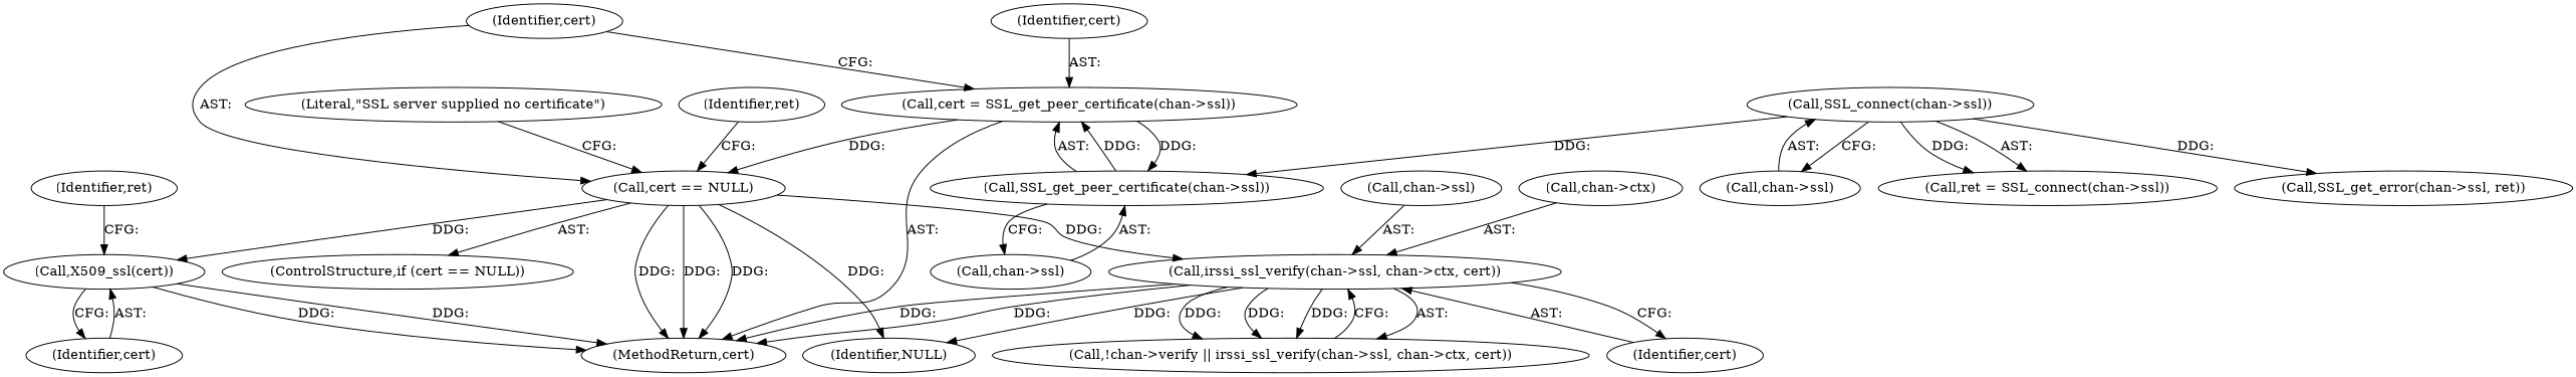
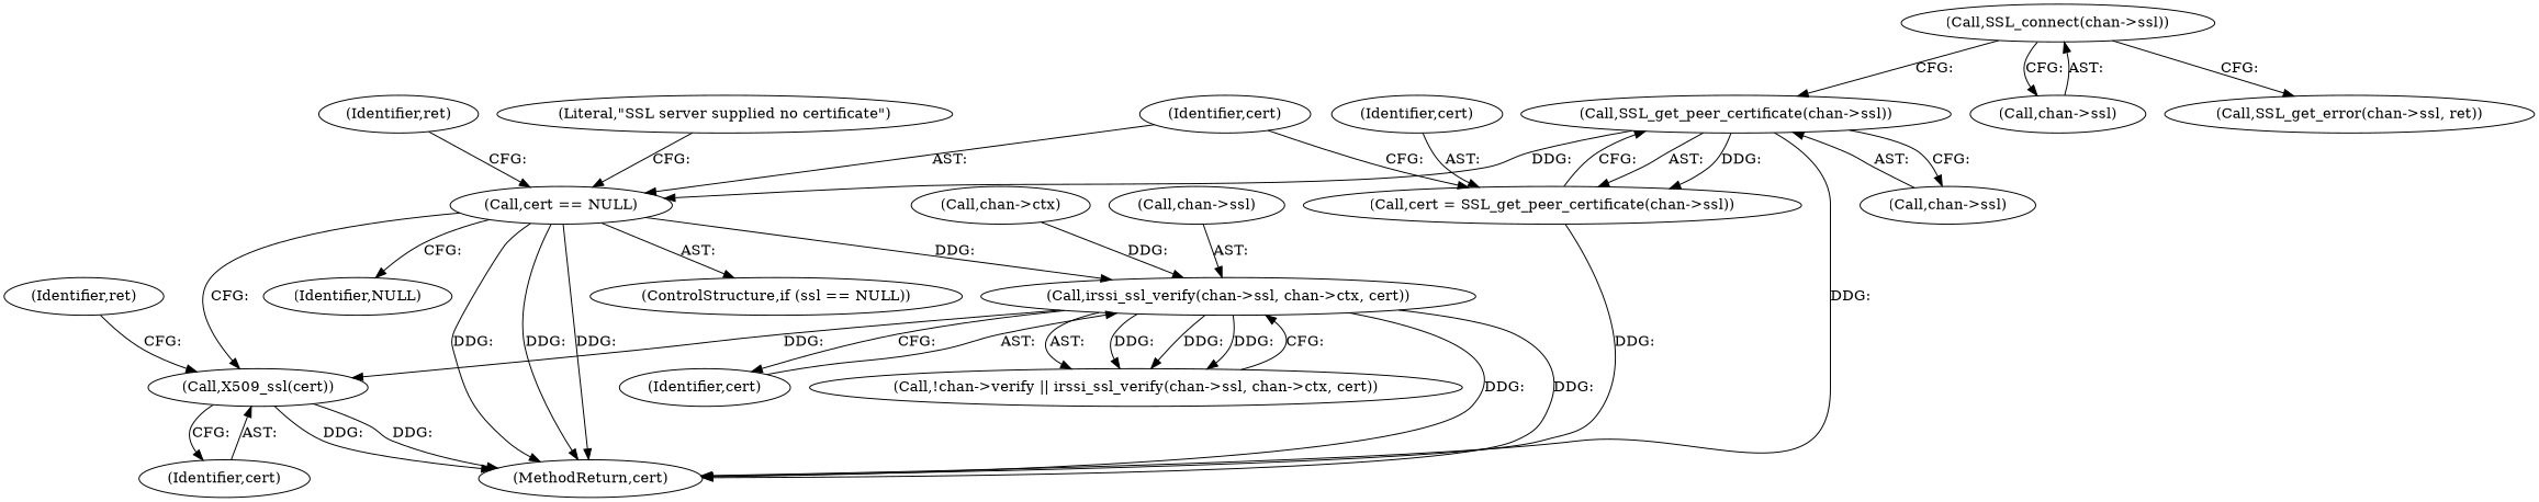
  digraph {
    n1 [label="(Call,X509_ssl(cert))"]
    n2 [label="(Identifier,cert)"]
    n3 [label="(MethodReturn,cert)"]
    n4 [label="(Call,cert == NULL)"]
    n5 [label="(Call,irssi_ssl_verify(chan->ssl, chan->ctx, cert))"]
-   n6 [label="(ControlStructure,if (cert == NULL))"]
+   n6 [label="(ControlStructure,if (ssl == NULL))"]
    n7 [label="(Identifier,NULL)"]
    n8 [label="(Identifier,cert)"]
    n9 [label="(Call,!chan->verify || irssi_ssl_verify(chan->ssl, chan->ctx, cert))"]
    n10 [label="(Call,cert = SSL_get_peer_certificate(chan->ssl))"]
    n11 [label="(Call,SSL_get_peer_certificate(chan->ssl))"]
    n12 [label="(Call,chan->ssl)"]
    n13 [label="(Call,SSL_connect(chan->ssl))"]
    n14 [label="(Call,chan->ssl)"]
-   n15 [label="(Call,ret = SSL_connect(chan->ssl))"]
    n16 [label="(Call,SSL_get_error(chan->ssl, ret))"]
    n17 [label="(Call,chan->ctx)"]
    n18 [label="(Literal,\"SSL server supplied no certificate\")"]
    n19 [label="(Identifier,cert)"]
    n20 [label="(Identifier,ret)"]
    n21 [label="(Identifier,cert)"]
    n22 [label="(Call,chan->ssl)"]
    n23 [label="(Identifier,ret)"]
    n1 -> n2 [label="CFG: "]
    n1 -> n3 [label="DDG: "]
    n1 -> n3 [label="DDG: "]
    n2 -> n1 [label="AST: "]
-   n4 -> n1 [label="DDG: "]
+   n4 -> n1 [label="CFG: "]
    n4 -> n3 [label="DDG: "]
    n4 -> n3 [label="DDG: "]
    n4 -> n3 [label="DDG: "]
    n4 -> n5 [label="DDG: "]
    n4 -> n6 [label="AST: "]
-   n4 -> n7 [label="DDG: "]
-   n5 -> n7 [label="DDG: "]
+   n4 -> n7 [label="CFG: "]
+   n5 -> n1 [label="DDG: "]
    n5 -> n3 [label="DDG: "]
    n5 -> n3 [label="DDG: "]
    n5 -> n8 [label="CFG: "]
    n5 -> n9 [label="AST: "]
    n5 -> n9 [label="DDG: "]
    n5 -> n9 [label="DDG: "]
    n5 -> n9 [label="DDG: "]
    n8 -> n5 [label="AST: "]
    n9 -> n5 [label="CFG: "]
-   n10 -> n3 [label="AST: "]
-   n10 -> n4 [label="DDG: "]
-   n10 -> n11 [label="DDG: "]
+   n10 -> n3 [label="DDG: "]
+   n11 -> n4 [label="DDG: "]
+   n10 -> n11 [label="CFG: "]
+   n11 -> n3 [label="DDG: "]
    n11 -> n10 [label="AST: "]
    n11 -> n10 [label="DDG: "]
    n11 -> n12 [label="CFG: "]
    n12 -> n11 [label="AST: "]
-   n13 -> n11 [label="DDG: "]
+   n13 -> n11 [label="CFG: "]
    n13 -> n14 [label="CFG: "]
-   n13 -> n15 [label="AST: "]
-   n13 -> n15 [label="DDG: "]
-   n13 -> n16 [label="DDG: "]
+   n13 -> n16 [label="CFG: "]
    n14 -> n13 [label="AST: "]
-   n17 -> n5 [label="AST: "]
+   n17 -> n5 [label="DDG: "]
    n18 -> n4 [label="CFG: "]
    n19 -> n10 [label="AST: "]
    n20 -> n1 [label="CFG: "]
    n21 -> n4 [label="AST: "]
    n21 -> n10 [label="CFG: "]
    n22 -> n5 [label="AST: "]
    n23 -> n4 [label="CFG: "]
  }
